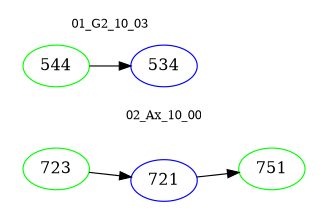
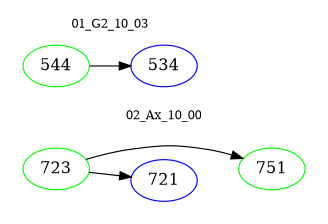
  digraph {
    rankdir=LR
    node [color=green]
    edge [color=black]
    n1 [label=723]
    n2 [color=blue label=721]
    n3 [label=751]
    n4 [label=544]
    n5 [color=blue label=534]
    subgraph cluster_1 {
      color=white
      fontsize=10
      label="02_Ax_10_00"
      n1
      n2
      n3
    }
    subgraph cluster_2 {
      color=white
      fontsize=10
      label="01_G2_10_03"
      n4
      n5
    }
    n1 -> n2
-   n2 -> n3
+   n1 -> n3
    n4 -> n5
  }
